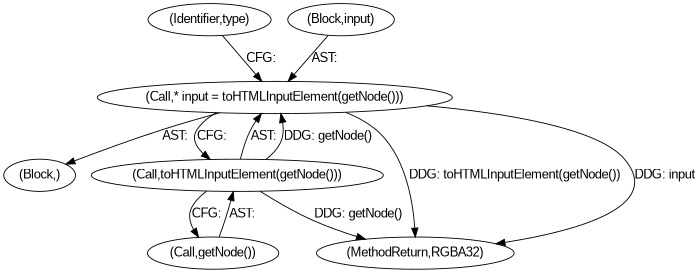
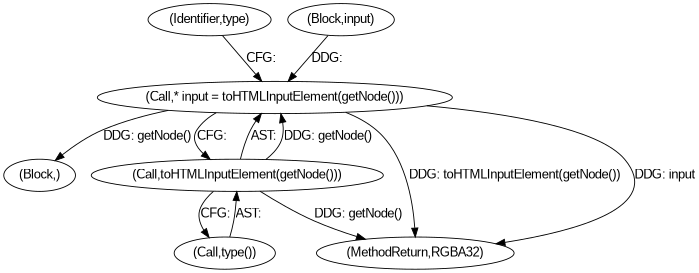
  digraph {
    fontname="Liberation Sans"
    node [fontname="Liberation Sans"]
    edge [fontname="Liberation Sans"]
    n1 [label="(Call,* input = toHTMLInputElement(getNode()))"]
    n2 [label="(Call,toHTMLInputElement(getNode()))"]
    n3 [label="(Block,)"]
    n4 [label="(MethodReturn,RGBA32)"]
-   n5 [label="(Call,getNode())"]
+   n5 [label="(Call,type())"]
    n6 [label="(Identifier,type)"]
    n7 [label="(Block,input)"]
    n1 -> n2 [label="CFG: "]
-   n1 -> n3 [label="AST: "]
+   n1 -> n3 [label="DDG: getNode()"]
    n1 -> n4 [label="DDG: toHTMLInputElement(getNode())"]
    n1 -> n4 [label="DDG: input"]
    n2 -> n1 [label="AST: "]
    n2 -> n1 [label="DDG: getNode()"]
    n2 -> n4 [label="DDG: getNode()"]
    n2 -> n5 [label="CFG: "]
    n5 -> n2 [label="AST: "]
    n6 -> n1 [label="CFG: "]
-   n7 -> n1 [label="AST: "]
+   n7 -> n1 [label="DDG: "]
  }
